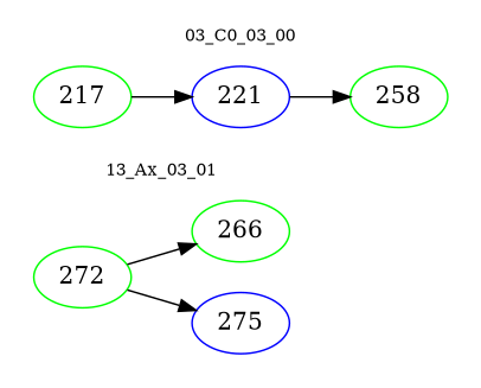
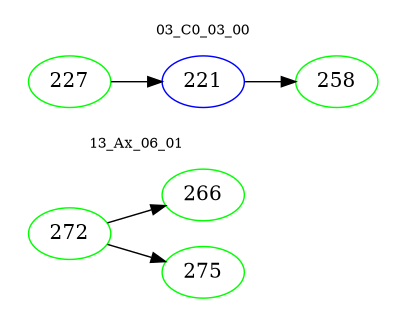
  digraph {
    rankdir=LR
    node [color=green]
    edge [color=black]
    n1 [label=272]
-   n2 [color=blue label=275]
+   n2 [label=275]
    n3 [label=266]
-   n4 [label=217]
+   n4 [label=227]
    n5 [color=blue label=221]
    n6 [label=258]
    subgraph cluster_1 {
      color=white
      fontsize=10
-     label="13_Ax_03_01"
+     label="13_Ax_06_01"
      n1
      n2
      n3
    }
    subgraph cluster_2 {
      color=white
      fontsize=10
      label="03_C0_03_00"
      n4
      n5
      n6
    }
    n1 -> n2
    n1 -> n3
    n4 -> n5
    n5 -> n6
  }
